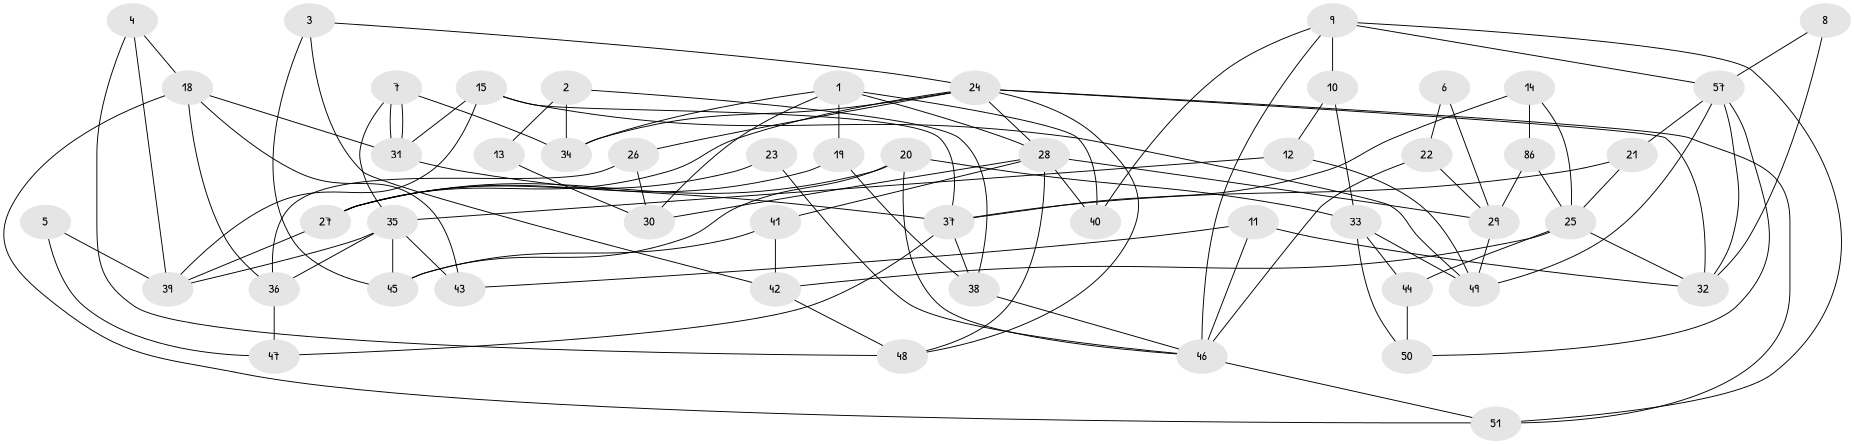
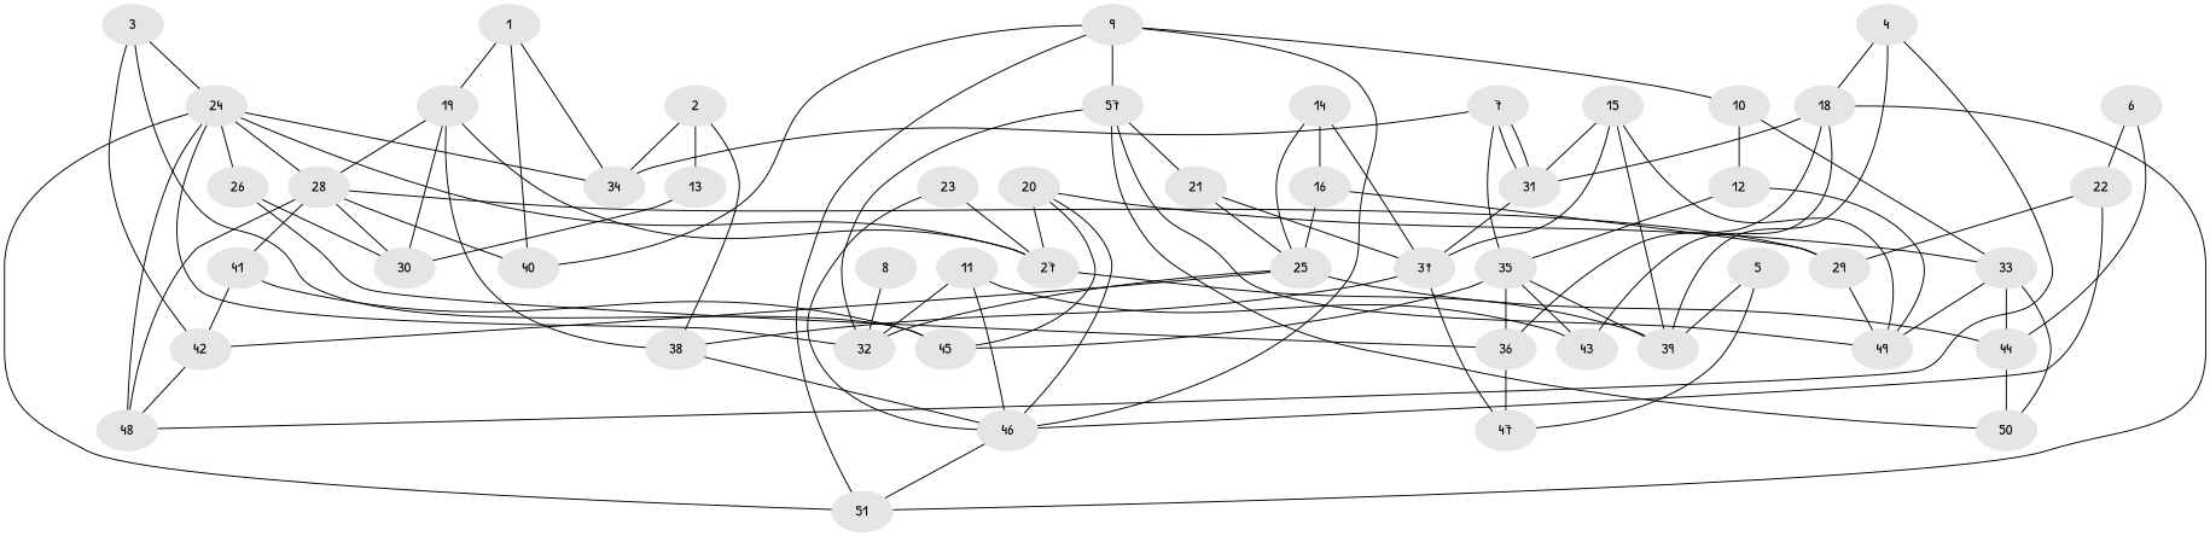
  graph {
    fontname="Patrick Hand"
    node [color=gray90 fontname="Patrick Hand" style=filled]
    edge [fontname="Patrick Hand"]
    1
    19
    34
    40
    38
    30
    27
    28
    2
    13
    46
    3
    24
    42
    45
    48
    32
    51
    26
    4
    18
    39
    31
    43
    36
    5
    47
    6
    22
    29
    49
    7
    35
    37
    n35 [label=57]
    8
    21
    50
    9
    10
    12
    33
    44
    11
    14
-   16 [label=86]
+   16
    25
    15
    41
    20
    23
    1 -- 19
    1 -- 34
    1 -- 40
    19 -- 38
-   1 -- 30
+   19 -- 30
    19 -- 27
-   1 -- 28
+   19 -- 28
    38 -- 46
    27 -- 39
    28 -- 40
    28 -- 30
    28 -- 48
    28 -- 29
    28 -- 41
    2 -- 34
    2 -- 38
    2 -- 13
    13 -- 30
    46 -- 51
    3 -- 24
    3 -- 42
    3 -- 45
    24 -- 34
    24 -- 27
    24 -- 28
    24 -- 48
    24 -- 32
    24 -- 51
    24 -- 26
    42 -- 48
    26 -- 30
    26 -- 36
    4 -- 48
    4 -- 18
    4 -- 39
    18 -- 51
    18 -- 31
    18 -- 43
    18 -- 36
    31 -- 37
    36 -- 47
    5 -- 39
    5 -- 47
    6 -- 22
-   6 -- 29
+   6 -- 44
    22 -- 46
    22 -- 29
    29 -- 49
    7 -- 34
    7 -- 31
    7 -- 31
    7 -- 35
    35 -- 45
    35 -- 39
    35 -- 43
    35 -- 36
    37 -- 38
    37 -- 47
    n35 -- 32
    n35 -- 49
    n35 -- 21
    n35 -- 50
    8 -- 32
-   8 -- n35
    21 -- 37
    21 -- 25
    9 -- 40
    9 -- 46
    9 -- 51
    9 -- n35
    9 -- 10
    10 -- 12
    10 -- 33
    12 -- 49
    12 -- 35
    33 -- 49
    33 -- 50
    33 -- 44
    44 -- 50
    11 -- 46
    11 -- 32
    11 -- 43
    14 -- 37
    14 -- 16
    14 -- 25
    16 -- 29
    16 -- 25
    25 -- 42
    25 -- 32
    25 -- 44
    15 -- 39
    15 -- 31
    15 -- 49
    15 -- 37
    41 -- 42
    41 -- 45
    20 -- 27
    20 -- 46
    20 -- 45
    20 -- 33
    23 -- 27
    23 -- 46
  }
